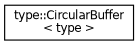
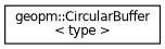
  digraph {
    rankdir=LR
-   n1 [color=black fillcolor=white fontname=Helvetica fontsize=10 height=0.2 label="type::CircularBuffer\l\< type \>" shape=record style=filled width=0.4]
+   n1 [color=black fillcolor=white fontname=Helvetica fontsize=10 height=0.2 label="geopm::CircularBuffer\l\< type \>" shape=record style=filled width=0.4]
  }
